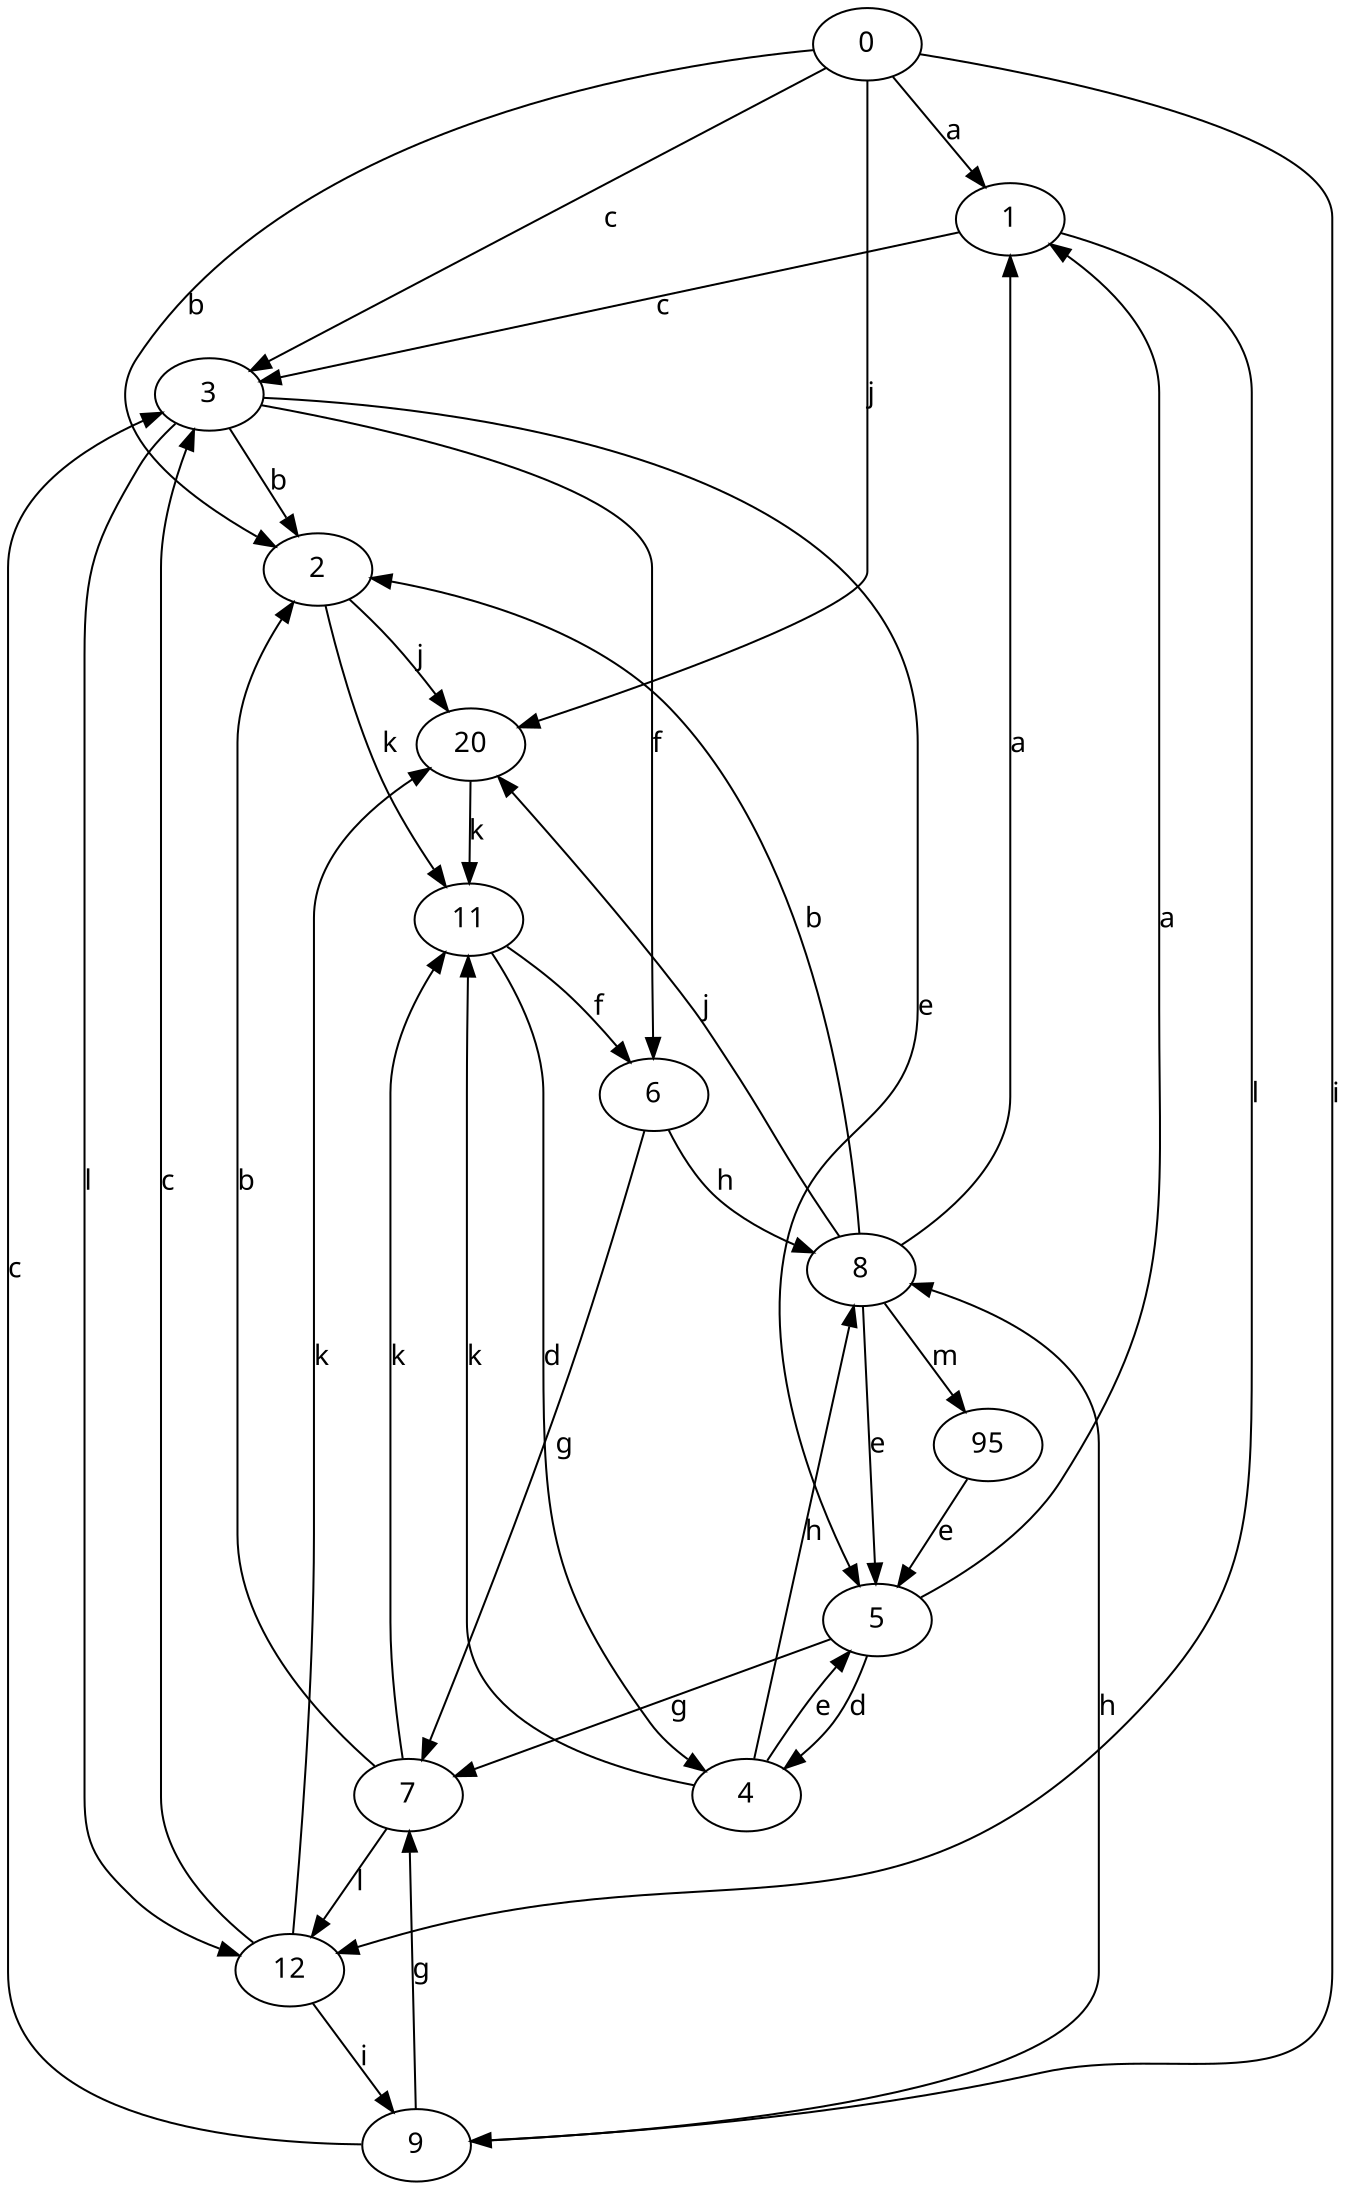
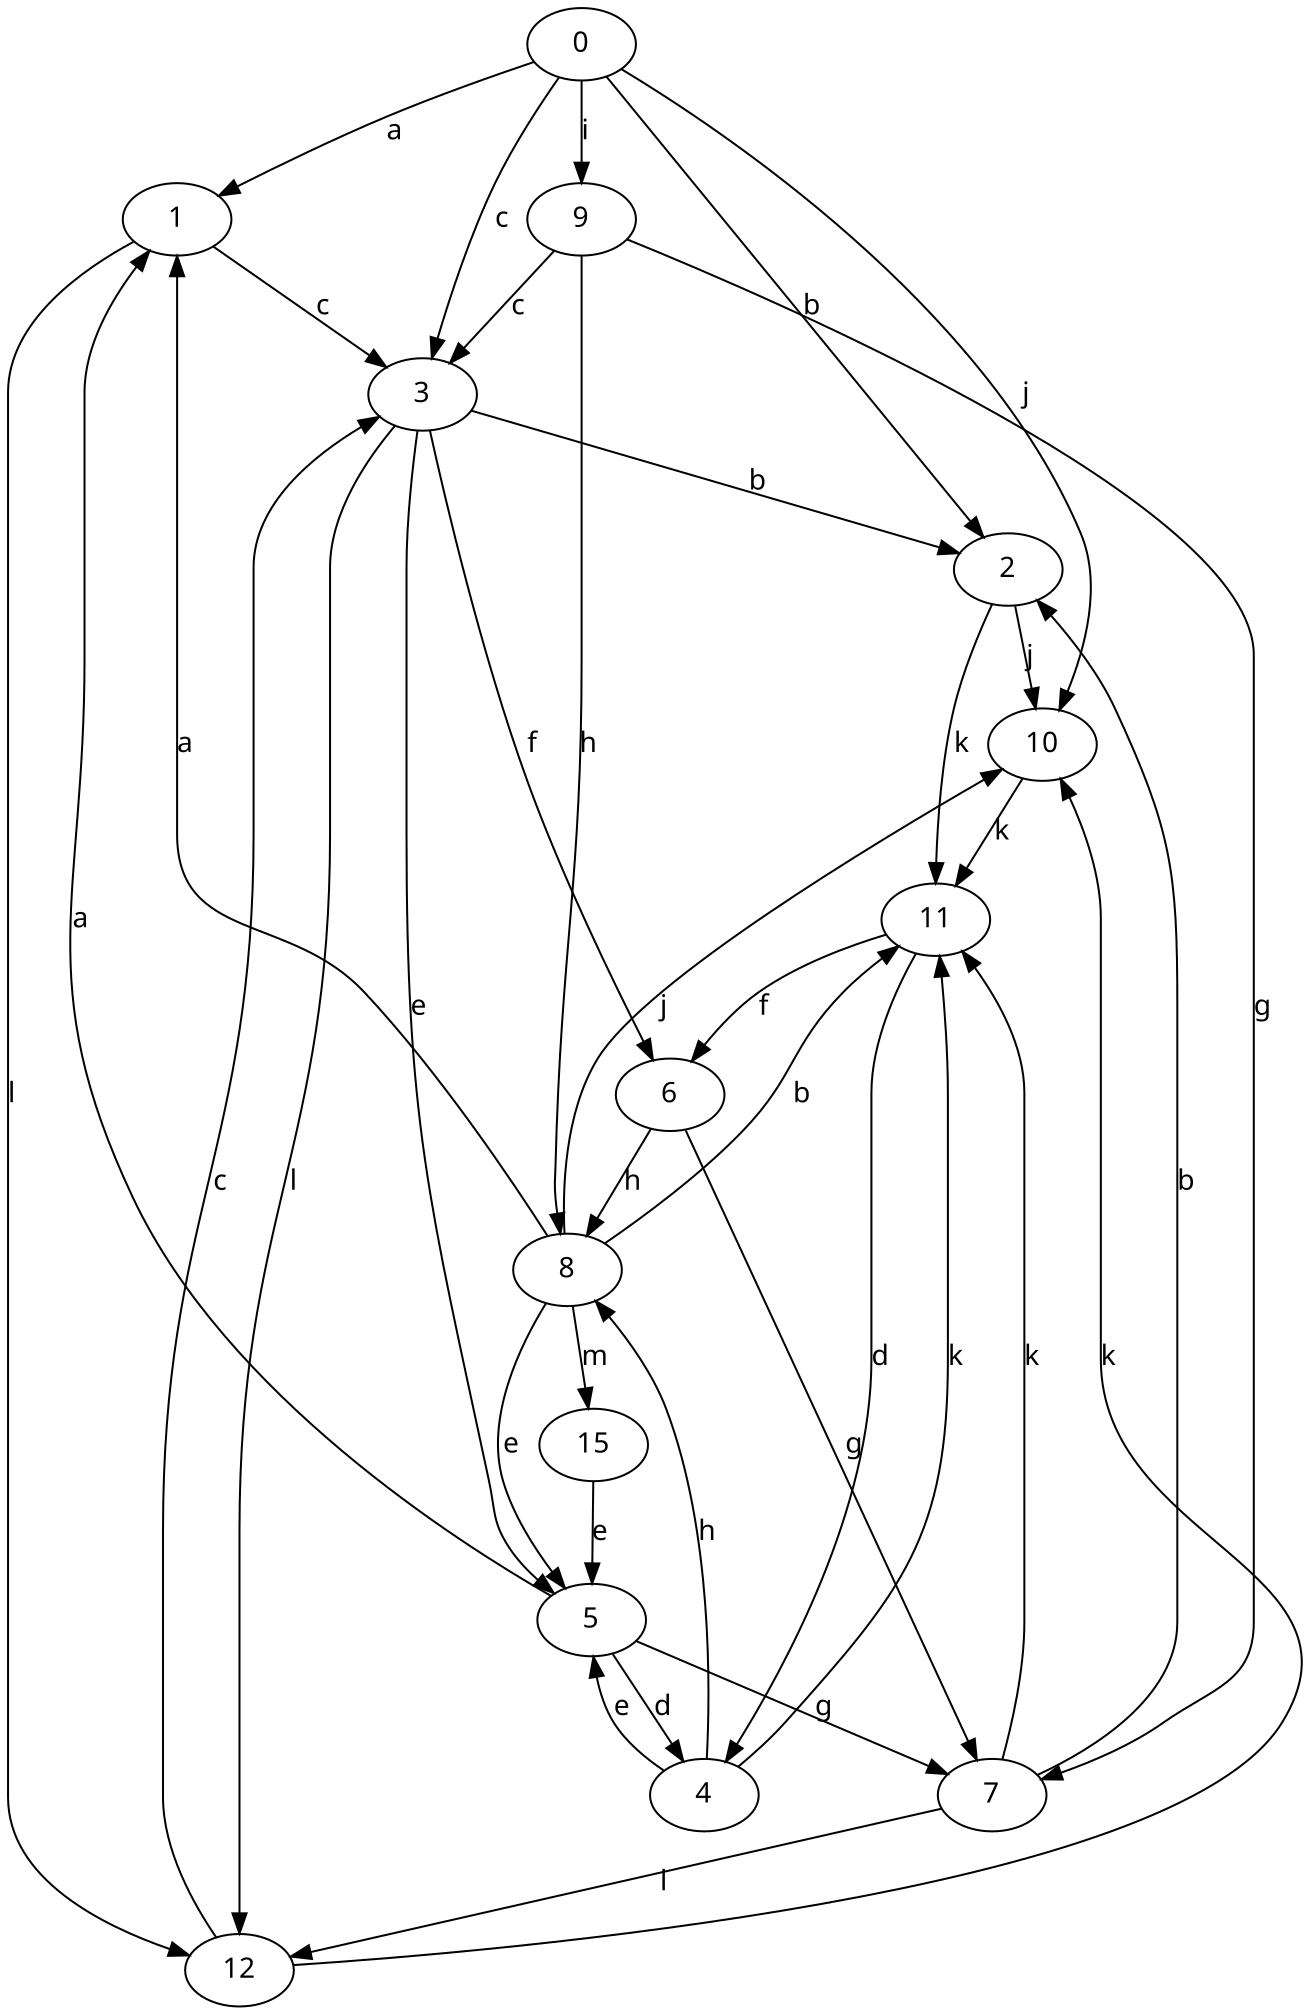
  strict digraph {
    fontname="Noto Sans"
    node [fontname="Noto Sans"]
    edge [fontname="Noto Sans"]
    0
    1
    2
    3
    9
-   10 [label=20]
+   10
    12
    11
    5
    6
    8
    7
    4
-   15 [label=95]
+   15
    0 -> 1 [label=a]
    0 -> 2 [label=b]
    0 -> 3 [label=c]
    0 -> 9 [label=i]
    0 -> 10 [label=j]
    1 -> 3 [label=c]
    1 -> 12 [label=l]
    2 -> 10 [label=j]
    2 -> 11 [label=k]
    3 -> 2 [label=b]
    3 -> 12 [label=l]
    3 -> 5 [label=e]
    3 -> 6 [label=f]
    9 -> 3 [label=c]
    9 -> 8 [label=h]
    9 -> 7 [label=g]
    10 -> 11 [label=k]
    12 -> 3 [label=c]
-   12 -> 9 [label=i]
    12 -> 10 [label=k]
    11 -> 6 [label=f]
    11 -> 4 [label=d]
    5 -> 1 [label=a]
    5 -> 7 [label=g]
    5 -> 4 [label=d]
    6 -> 8 [label=h]
    6 -> 7 [label=g]
    8 -> 1 [label=a]
-   8 -> 2 [label=b]
+   8 -> 11 [label=b]
    8 -> 10 [label=j]
    8 -> 5 [label=e]
    8 -> 15 [label=m]
    7 -> 2 [label=b]
    7 -> 12 [label=l]
    7 -> 11 [label=k]
    4 -> 11 [label=k]
    4 -> 5 [label=e]
    4 -> 8 [label=h]
    15 -> 5 [label=e]
  }
